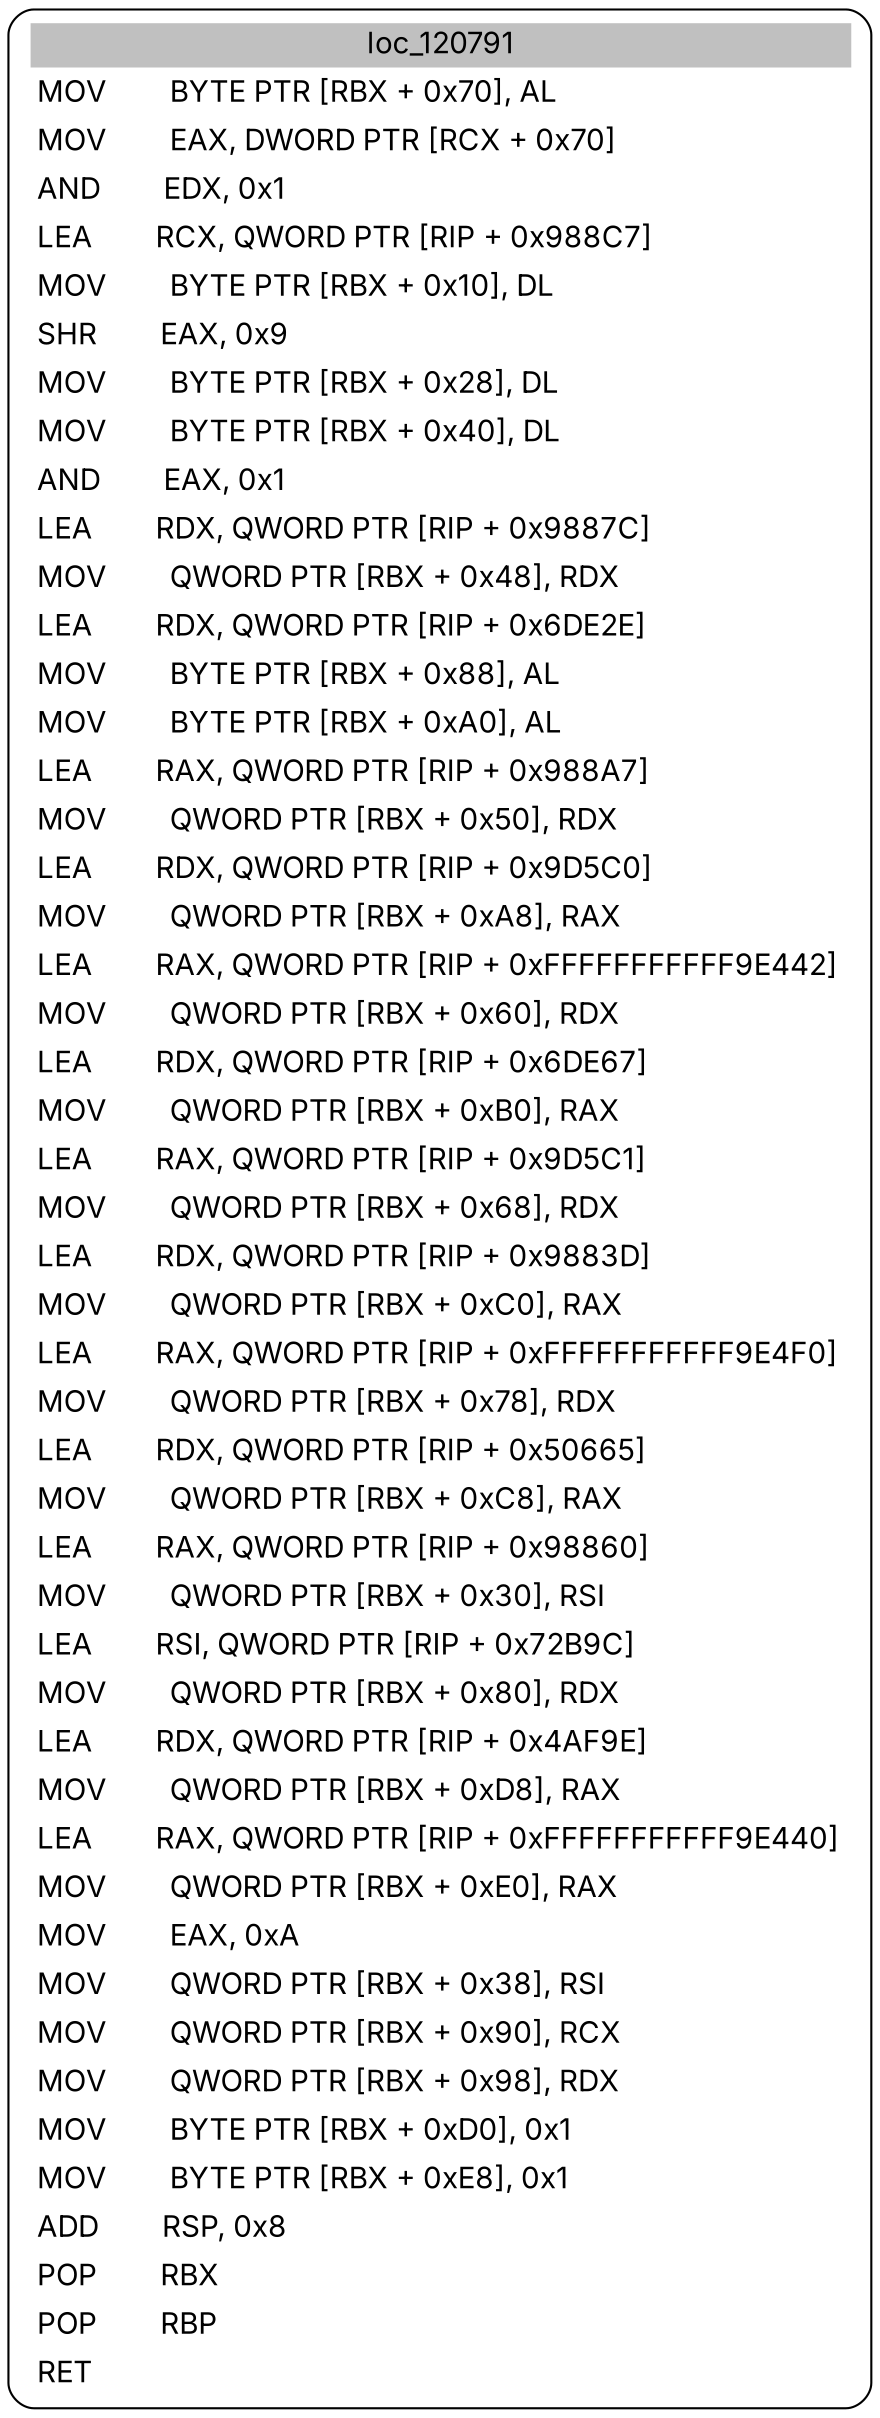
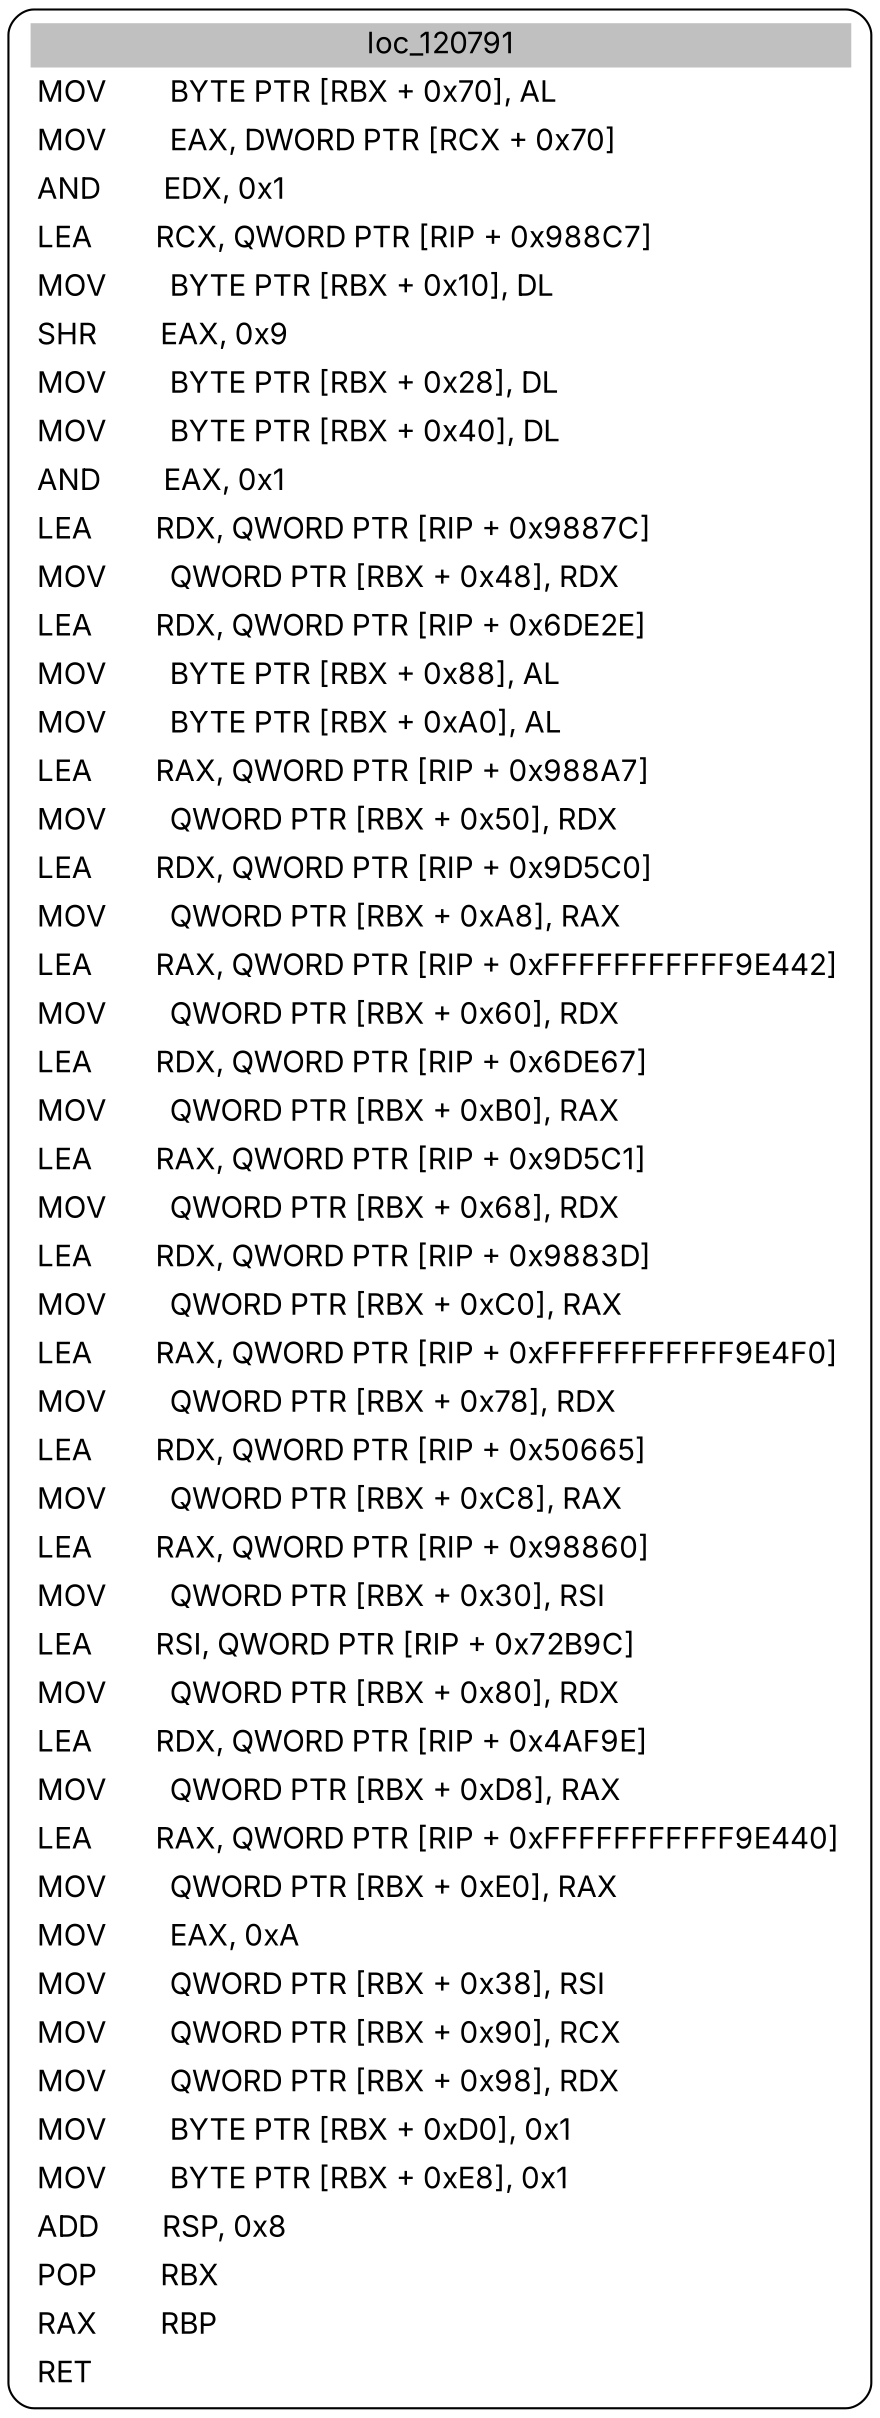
  digraph {
    fontname=Inter
-   n1 [fontname=Inter label=<<table border="0" cellborder="0" cellpadding="3"><tr><td align="center" colspan="2" bgcolor="grey">loc_120791</td></tr><tr><td align="left">MOV        BYTE PTR [RBX + 0x70], AL</td></tr><tr><td align="left">MOV        EAX, DWORD PTR [RCX + 0x70]</td></tr><tr><td align="left">AND        EDX, 0x1</td></tr><tr><td align="left">LEA        RCX, QWORD PTR [RIP + 0x988C7]</td></tr><tr><td align="left">MOV        BYTE PTR [RBX + 0x10], DL</td></tr><tr><td align="left">SHR        EAX, 0x9</td></tr><tr><td align="left">MOV        BYTE PTR [RBX + 0x28], DL</td></tr><tr><td align="left">MOV        BYTE PTR [RBX + 0x40], DL</td></tr><tr><td align="left">AND        EAX, 0x1</td></tr><tr><td align="left">LEA        RDX, QWORD PTR [RIP + 0x9887C]</td></tr><tr><td align="left">MOV        QWORD PTR [RBX + 0x48], RDX</td></tr><tr><td align="left">LEA        RDX, QWORD PTR [RIP + 0x6DE2E]</td></tr><tr><td align="left">MOV        BYTE PTR [RBX + 0x88], AL</td></tr><tr><td align="left">MOV        BYTE PTR [RBX + 0xA0], AL</td></tr><tr><td align="left">LEA        RAX, QWORD PTR [RIP + 0x988A7]</td></tr><tr><td align="left">MOV        QWORD PTR [RBX + 0x50], RDX</td></tr><tr><td align="left">LEA        RDX, QWORD PTR [RIP + 0x9D5C0]</td></tr><tr><td align="left">MOV        QWORD PTR [RBX + 0xA8], RAX</td></tr><tr><td align="left">LEA        RAX, QWORD PTR [RIP + 0xFFFFFFFFFFF9E442]</td></tr><tr><td align="left">MOV        QWORD PTR [RBX + 0x60], RDX</td></tr><tr><td align="left">LEA        RDX, QWORD PTR [RIP + 0x6DE67]</td></tr><tr><td align="left">MOV        QWORD PTR [RBX + 0xB0], RAX</td></tr><tr><td align="left">LEA        RAX, QWORD PTR [RIP + 0x9D5C1]</td></tr><tr><td align="left">MOV        QWORD PTR [RBX + 0x68], RDX</td></tr><tr><td align="left">LEA        RDX, QWORD PTR [RIP + 0x9883D]</td></tr><tr><td align="left">MOV        QWORD PTR [RBX + 0xC0], RAX</td></tr><tr><td align="left">LEA        RAX, QWORD PTR [RIP + 0xFFFFFFFFFFF9E4F0]</td></tr><tr><td align="left">MOV        QWORD PTR [RBX + 0x78], RDX</td></tr><tr><td align="left">LEA        RDX, QWORD PTR [RIP + 0x50665]</td></tr><tr><td align="left">MOV        QWORD PTR [RBX + 0xC8], RAX</td></tr><tr><td align="left">LEA        RAX, QWORD PTR [RIP + 0x98860]</td></tr><tr><td align="left">MOV        QWORD PTR [RBX + 0x30], RSI</td></tr><tr><td align="left">LEA        RSI, QWORD PTR [RIP + 0x72B9C]</td></tr><tr><td align="left">MOV        QWORD PTR [RBX + 0x80], RDX</td></tr><tr><td align="left">LEA        RDX, QWORD PTR [RIP + 0x4AF9E]</td></tr><tr><td align="left">MOV        QWORD PTR [RBX + 0xD8], RAX</td></tr><tr><td align="left">LEA        RAX, QWORD PTR [RIP + 0xFFFFFFFFFFF9E440]</td></tr><tr><td align="left">MOV        QWORD PTR [RBX + 0xE0], RAX</td></tr><tr><td align="left">MOV        EAX, 0xA</td></tr><tr><td align="left">MOV        QWORD PTR [RBX + 0x38], RSI</td></tr><tr><td align="left">MOV        QWORD PTR [RBX + 0x90], RCX</td></tr><tr><td align="left">MOV        QWORD PTR [RBX + 0x98], RDX</td></tr><tr><td align="left">MOV        BYTE PTR [RBX + 0xD0], 0x1</td></tr><tr><td align="left">MOV        BYTE PTR [RBX + 0xE8], 0x1</td></tr><tr><td align="left">ADD        RSP, 0x8</td></tr><tr><td align="left">POP        RBX</td></tr><tr><td align="left">POP        RBP</td></tr><tr><td align="left">RET        </td></tr></table>> shape=Mrecord]
+   n1 [fontname=Inter label=<<table border="0" cellborder="0" cellpadding="3"><tr><td align="center" colspan="2" bgcolor="grey">loc_120791</td></tr><tr><td align="left">MOV        BYTE PTR [RBX + 0x70], AL</td></tr><tr><td align="left">MOV        EAX, DWORD PTR [RCX + 0x70]</td></tr><tr><td align="left">AND        EDX, 0x1</td></tr><tr><td align="left">LEA        RCX, QWORD PTR [RIP + 0x988C7]</td></tr><tr><td align="left">MOV        BYTE PTR [RBX + 0x10], DL</td></tr><tr><td align="left">SHR        EAX, 0x9</td></tr><tr><td align="left">MOV        BYTE PTR [RBX + 0x28], DL</td></tr><tr><td align="left">MOV        BYTE PTR [RBX + 0x40], DL</td></tr><tr><td align="left">AND        EAX, 0x1</td></tr><tr><td align="left">LEA        RDX, QWORD PTR [RIP + 0x9887C]</td></tr><tr><td align="left">MOV        QWORD PTR [RBX + 0x48], RDX</td></tr><tr><td align="left">LEA        RDX, QWORD PTR [RIP + 0x6DE2E]</td></tr><tr><td align="left">MOV        BYTE PTR [RBX + 0x88], AL</td></tr><tr><td align="left">MOV        BYTE PTR [RBX + 0xA0], AL</td></tr><tr><td align="left">LEA        RAX, QWORD PTR [RIP + 0x988A7]</td></tr><tr><td align="left">MOV        QWORD PTR [RBX + 0x50], RDX</td></tr><tr><td align="left">LEA        RDX, QWORD PTR [RIP + 0x9D5C0]</td></tr><tr><td align="left">MOV        QWORD PTR [RBX + 0xA8], RAX</td></tr><tr><td align="left">LEA        RAX, QWORD PTR [RIP + 0xFFFFFFFFFFF9E442]</td></tr><tr><td align="left">MOV        QWORD PTR [RBX + 0x60], RDX</td></tr><tr><td align="left">LEA        RDX, QWORD PTR [RIP + 0x6DE67]</td></tr><tr><td align="left">MOV        QWORD PTR [RBX + 0xB0], RAX</td></tr><tr><td align="left">LEA        RAX, QWORD PTR [RIP + 0x9D5C1]</td></tr><tr><td align="left">MOV        QWORD PTR [RBX + 0x68], RDX</td></tr><tr><td align="left">LEA        RDX, QWORD PTR [RIP + 0x9883D]</td></tr><tr><td align="left">MOV        QWORD PTR [RBX + 0xC0], RAX</td></tr><tr><td align="left">LEA        RAX, QWORD PTR [RIP + 0xFFFFFFFFFFF9E4F0]</td></tr><tr><td align="left">MOV        QWORD PTR [RBX + 0x78], RDX</td></tr><tr><td align="left">LEA        RDX, QWORD PTR [RIP + 0x50665]</td></tr><tr><td align="left">MOV        QWORD PTR [RBX + 0xC8], RAX</td></tr><tr><td align="left">LEA        RAX, QWORD PTR [RIP + 0x98860]</td></tr><tr><td align="left">MOV        QWORD PTR [RBX + 0x30], RSI</td></tr><tr><td align="left">LEA        RSI, QWORD PTR [RIP + 0x72B9C]</td></tr><tr><td align="left">MOV        QWORD PTR [RBX + 0x80], RDX</td></tr><tr><td align="left">LEA        RDX, QWORD PTR [RIP + 0x4AF9E]</td></tr><tr><td align="left">MOV        QWORD PTR [RBX + 0xD8], RAX</td></tr><tr><td align="left">LEA        RAX, QWORD PTR [RIP + 0xFFFFFFFFFFF9E440]</td></tr><tr><td align="left">MOV        QWORD PTR [RBX + 0xE0], RAX</td></tr><tr><td align="left">MOV        EAX, 0xA</td></tr><tr><td align="left">MOV        QWORD PTR [RBX + 0x38], RSI</td></tr><tr><td align="left">MOV        QWORD PTR [RBX + 0x90], RCX</td></tr><tr><td align="left">MOV        QWORD PTR [RBX + 0x98], RDX</td></tr><tr><td align="left">MOV        BYTE PTR [RBX + 0xD0], 0x1</td></tr><tr><td align="left">MOV        BYTE PTR [RBX + 0xE8], 0x1</td></tr><tr><td align="left">ADD        RSP, 0x8</td></tr><tr><td align="left">POP        RBX</td></tr><tr><td align="left">RAX        RBP</td></tr><tr><td align="left">RET        </td></tr></table>> shape=Mrecord]
  }
